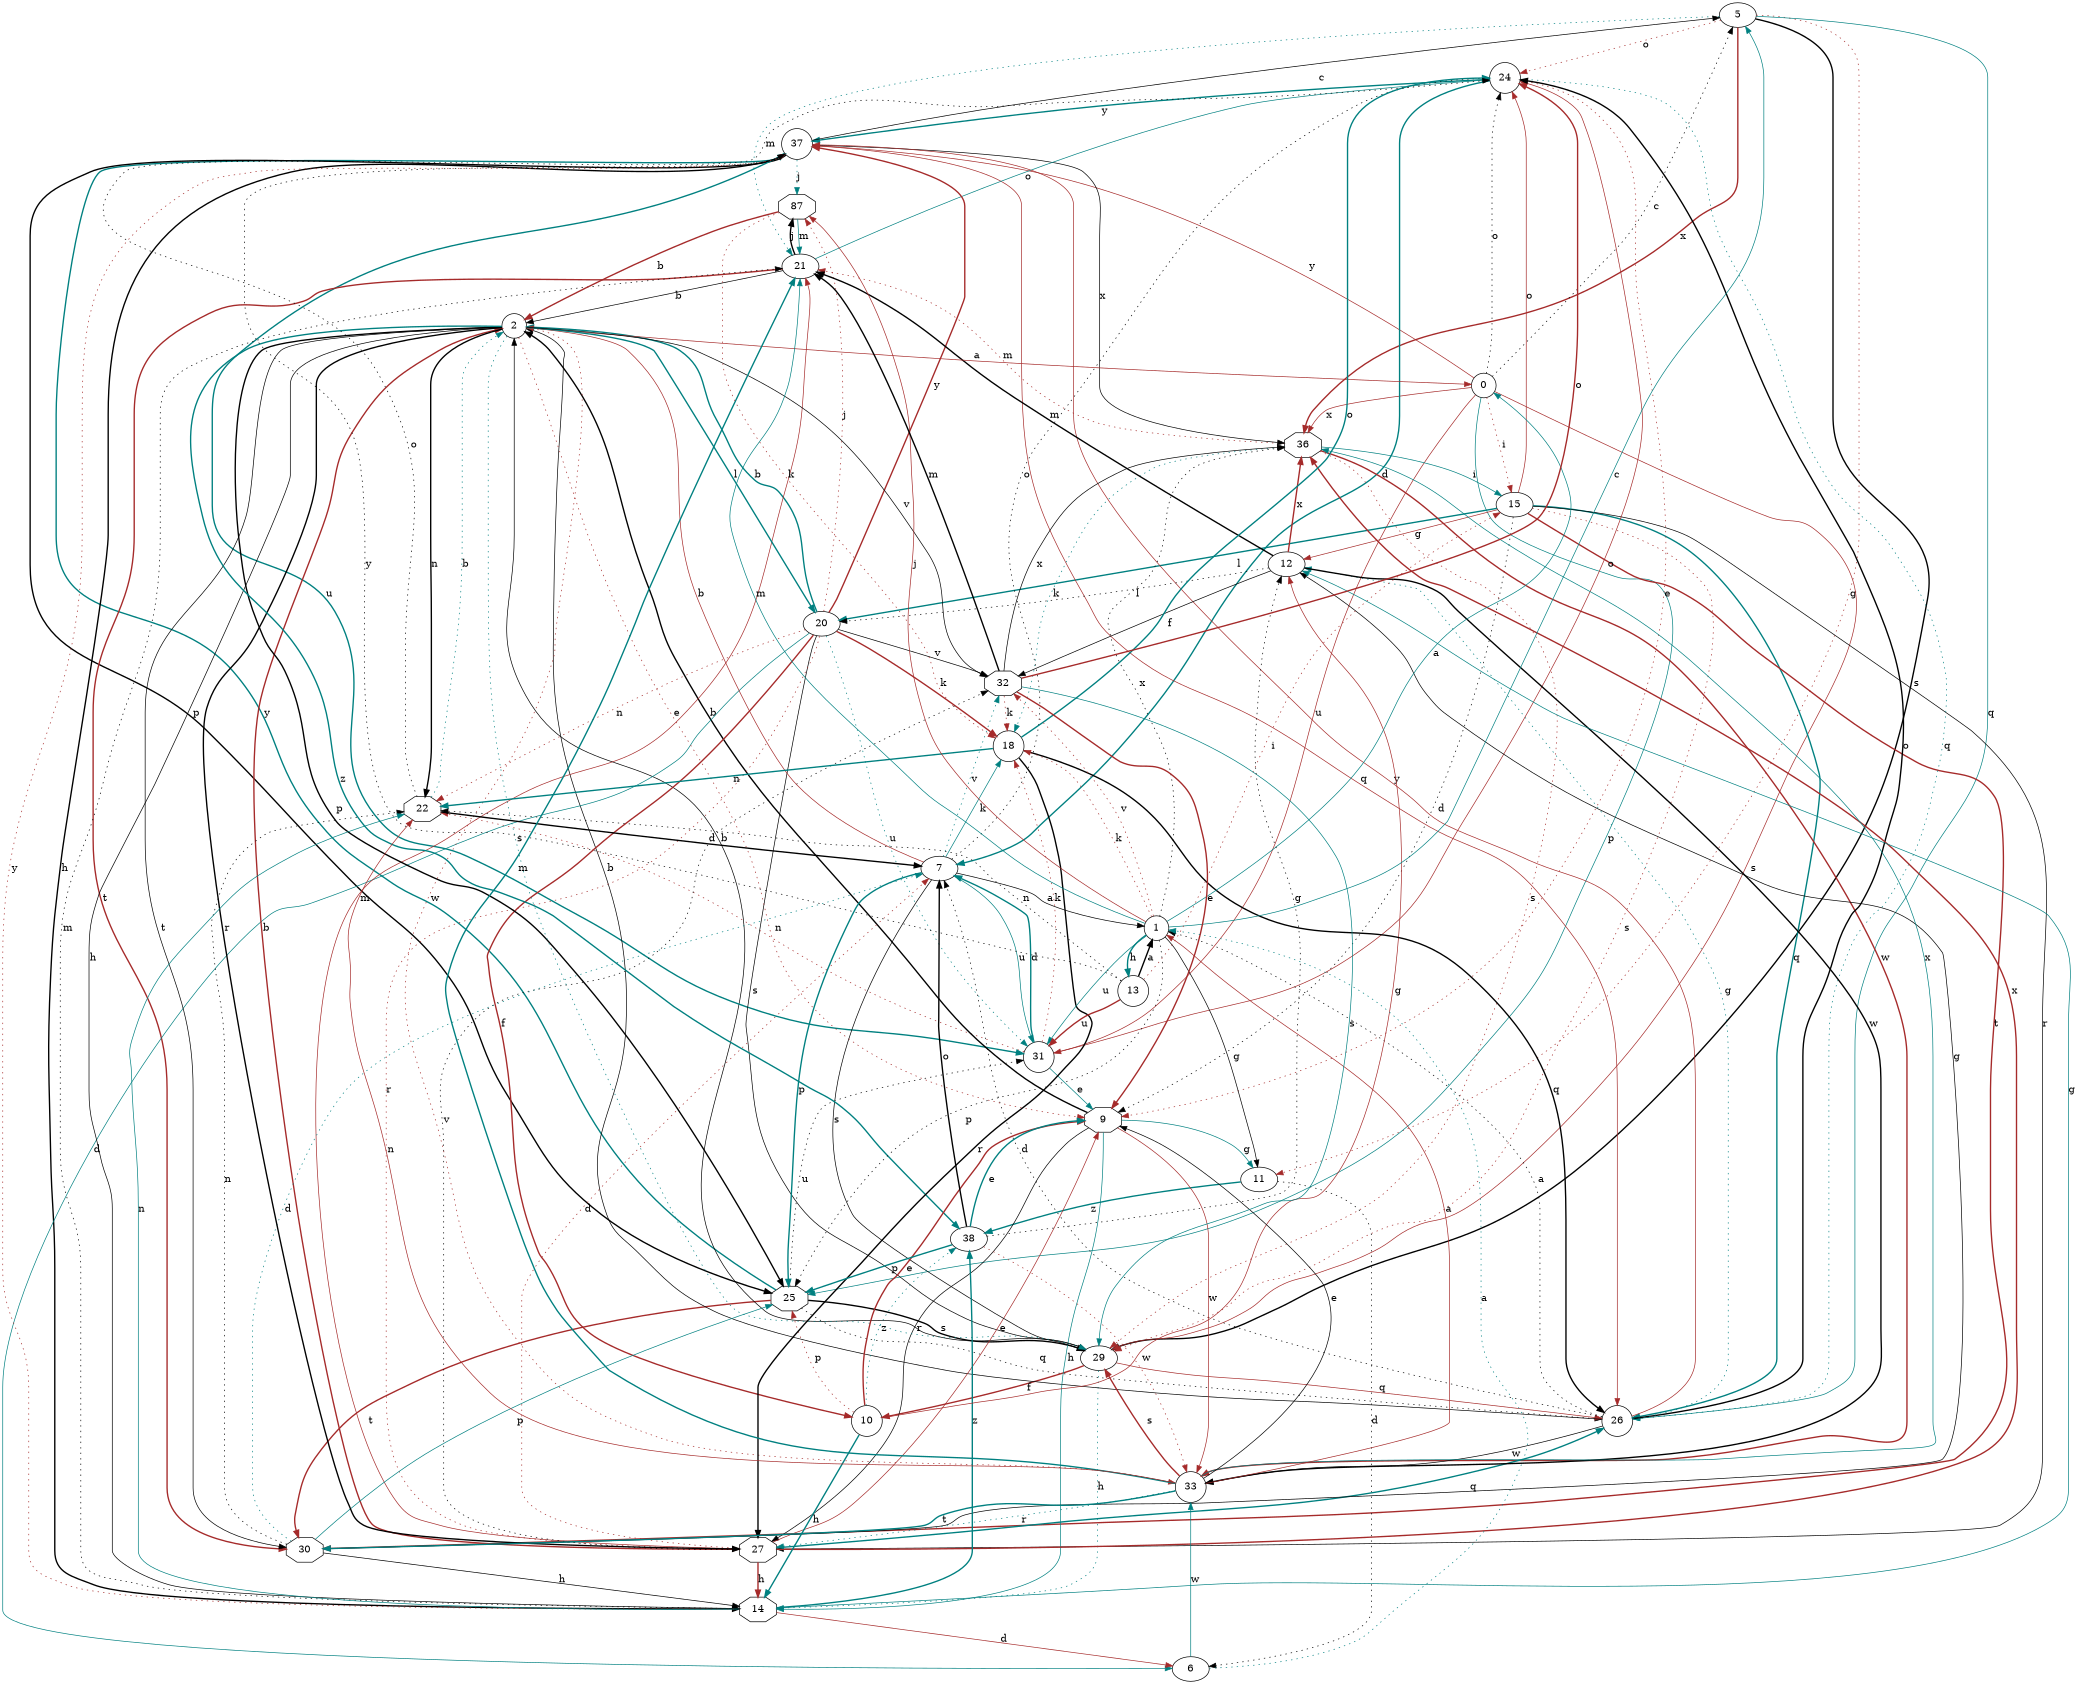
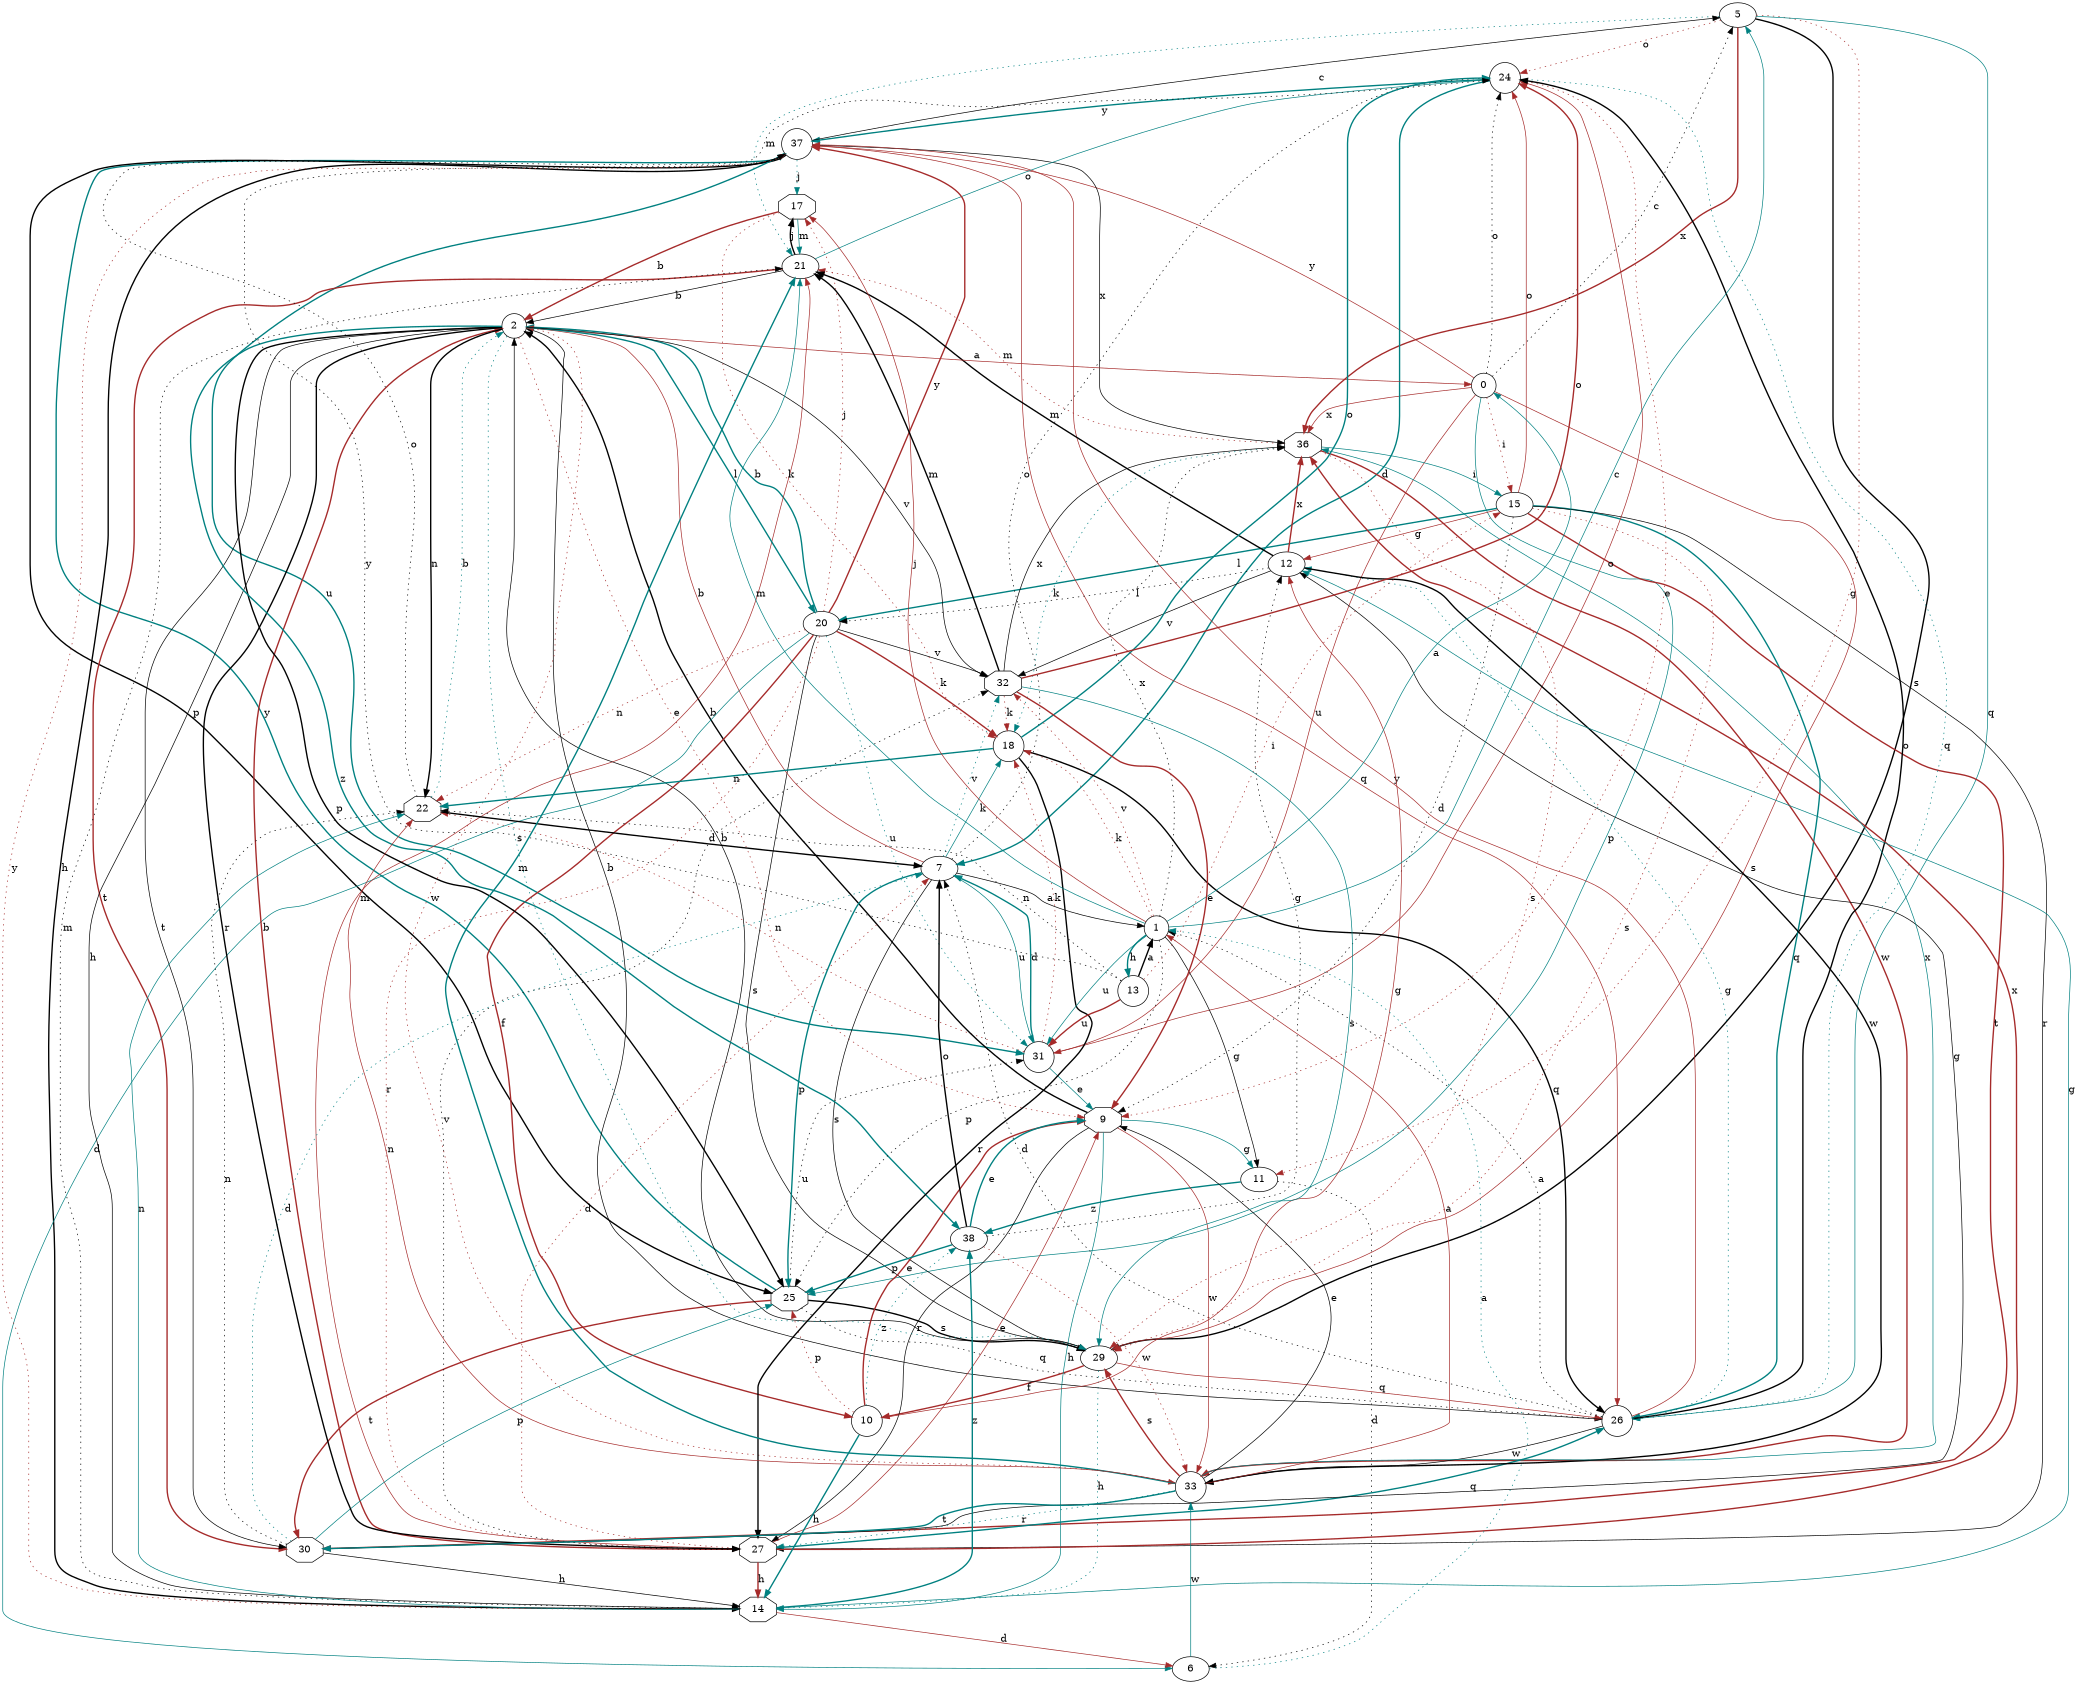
  strict digraph {
    node [shape=circle]
    edge [color=brown style=solid]
    5 [shape=ellipse]
    0
    15 [shape=ellipse]
    24
    25 [shape=octagon]
    29 [shape=ellipse]
    31
    36 [shape=octagon]
    37
    11 [shape=ellipse]
    21 [shape=ellipse]
    26
    9 [shape=octagon]
    20 [shape=ellipse]
    27 [shape=octagon]
    30 [shape=octagon]
    12 [shape=ellipse]
    7 [shape=ellipse]
    2
    14 [shape=octagon]
    10
    18
    22 [shape=octagon]
    33
-   17 [shape=octagon label=87]
+   17 [shape=octagon]
    1
    13
    32 [shape=octagon]
    38 [shape=ellipse]
    6 [shape=ellipse]
    5 -> 24 [label=o style=dotted]
    5 -> 29 [color=black label=s style=bold]
    5 -> 36 [label=x style=bold]
    5 -> 11 [label=g style=dotted]
    5 -> 21 [color=teal label=m style=dotted]
    5 -> 26 [color=teal label=q]
    0 -> 5 [color=black label=c style=dotted]
    0 -> 15 [label=i style=dotted]
    0 -> 24 [color=black label=o style=dotted]
    0 -> 25 [color=teal label=p]
    0 -> 29 [label=s]
    0 -> 31 [label=u]
    0 -> 36 [label=x]
    0 -> 37 [label=y]
    15 -> 24 [label=o]
    15 -> 29 [label=s style=dotted]
    15 -> 26 [color=teal label=q style=bold]
    15 -> 9 [color=black label=d style=dotted]
    15 -> 20 [color=teal label=l style=bold]
    15 -> 27 [color=black label=r]
    15 -> 30 [label=t style=bold]
    15 -> 12 [label=g]
    24 -> 37 [color=teal label=y style=bold]
    24 -> 26 [color=teal label=q style=dotted]
    24 -> 9 [label=e style=dotted]
    24 -> 7 [color=teal label=d style=bold]
    25 -> 29 [color=black label=s style=bold]
    25 -> 31 [color=black label=u style=dotted]
    25 -> 37 [color=teal label=y style=bold]
    25 -> 26 [color=black label=q style=dotted]
    25 -> 30 [label=t style=bold]
    29 -> 26 [label=q]
    29 -> 2 [color=black label=b]
    29 -> 14 [color=teal label=h style=dotted]
    29 -> 10 [label=f style=bold]
    31 -> 24 [label=o]
    31 -> 9 [color=teal label=e]
    31 -> 7 [color=teal label=d style=bold]
    31 -> 18 [label=k style=dotted]
    31 -> 22 [label=n style=dotted]
    36 -> 15 [color=teal label=i]
    36 -> 29 [label=s style=dotted]
    36 -> 21 [label=m style=dotted]
    36 -> 18 [color=teal label=k style=dotted]
    36 -> 33 [label=w style=bold]
    37 -> 5 [color=black label=c]
    37 -> 25 [color=black label=p style=bold]
    37 -> 31 [color=teal label=u style=bold]
    37 -> 36 [color=black label=x]
    37 -> 26 [label=q]
    37 -> 14 [color=black label=h style=bold]
    37 -> 17 [color=teal label=j style=dotted]
    11 -> 38 [color=teal label=z style=bold]
    11 -> 6 [color=black label=d style=dotted]
    21 -> 24 [color=teal label=o]
    21 -> 30 [label=t style=bold]
    21 -> 2 [color=black label=b]
    21 -> 17 [color=black label=j style=bold]
    26 -> 24 [color=black label=o style=bold]
    26 -> 37 [label=y]
    26 -> 12 [color=teal label=g style=dotted]
    26 -> 7 [color=black label=d style=dotted]
    26 -> 2 [color=black label=b]
    26 -> 33 [color=black label=w]
    26 -> 1 [color=black label=a style=dotted]
    9 -> 11 [color=teal label=g]
    9 -> 27 [color=black label=r]
    9 -> 2 [color=black label=b style=bold]
    9 -> 14 [color=teal label=h]
    9 -> 33 [label=w]
    20 -> 29 [color=black label=s]
    20 -> 31 [color=teal label=u style=dotted]
    20 -> 37 [label=y style=bold]
    20 -> 27 [label=r style=dotted]
    20 -> 2 [color=teal label=b style=bold]
    20 -> 10 [label=f style=bold]
    20 -> 18 [label=k style=bold]
    20 -> 22 [label=n style=dotted]
    20 -> 17 [label=j style=dotted]
    20 -> 32 [color=black label=v]
    20 -> 6 [color=teal label=d]
    27 -> 36 [label=x style=bold]
    27 -> 21 [label=m]
    27 -> 26 [color=teal label=q style=bold]
    27 -> 9 [label=e]
    27 -> 7 [label=d style=dotted]
    27 -> 2 [label=b style=bold]
    27 -> 14 [label=h style=bold]
    27 -> 32 [color=black label=v style=dotted]
    30 -> 25 [color=teal label=p]
    30 -> 12 [color=black label=g]
    30 -> 7 [color=teal label=d style=dotted]
    30 -> 14 [color=black label=h]
    30 -> 22 [color=black label=n style=dotted]
    12 -> 36 [label=x style=bold]
    12 -> 21 [color=black label=m style=bold]
    12 -> 20 [color=black label=l style=dotted]
    12 -> 33 [color=black label=w style=bold]
-   12 -> 32 [color=black label=f]
+   12 -> 32 [color=black label=v]
    7 -> 24 [color=black label=o style=dotted]
    7 -> 25 [color=teal label=p style=bold]
    7 -> 29 [color=black label=s]
    7 -> 31 [color=teal label=u]
    7 -> 2 [label=b]
    7 -> 18 [color=teal label=k]
    7 -> 1 [color=black label=a]
    7 -> 32 [color=teal label=v style=dotted]
    2 -> 0 [label=a]
    2 -> 25 [color=black label=p style=bold]
    2 -> 29 [color=teal label=s style=dotted]
    2 -> 9 [label=e style=dotted]
    2 -> 20 [color=teal label=l style=bold]
    2 -> 27 [color=black label=r style=bold]
    2 -> 30 [color=black label=t]
    2 -> 14 [color=black label=h]
    2 -> 22 [color=black label=n style=bold]
    2 -> 33 [label=w style=dotted]
    2 -> 32 [color=black label=v]
    2 -> 38 [color=teal label=z style=bold]
    14 -> 37 [label=y style=dotted]
    14 -> 21 [color=black label=m style=dotted]
    14 -> 12 [color=teal label=g]
    14 -> 22 [color=teal label=n]
    14 -> 38 [color=teal label=z style=bold]
    14 -> 6 [label=d]
    10 -> 25 [label=p style=dotted]
    10 -> 9 [label=e style=bold]
    10 -> 12 [label=g]
    10 -> 14 [color=teal label=h style=bold]
    10 -> 38 [color=teal label=z style=dotted]
    18 -> 24 [color=teal label=o style=bold]
    18 -> 26 [color=black label=q style=bold]
    18 -> 27 [color=black label=r style=bold]
    18 -> 22 [color=teal label=n style=bold]
    22 -> 24 [color=black label=o style=dotted]
    22 -> 7 [color=black label=d style=bold]
    22 -> 2 [color=teal label=b style=dotted]
    33 -> 29 [label=s style=bold]
    33 -> 36 [color=teal label=x]
    33 -> 21 [color=teal label=m style=bold]
    33 -> 9 [color=black label=e]
    33 -> 27 [color=teal label=r style=dotted]
    33 -> 30 [color=teal label=t style=bold]
    33 -> 22 [label=n]
    33 -> 1 [label=a]
    17 -> 21 [color=teal label=m]
    17 -> 2 [label=b style=bold]
    17 -> 18 [label=k style=dotted]
    1 -> 5 [color=teal label=c]
    1 -> 0 [color=teal label=a]
    1 -> 25 [color=black label=p style=dotted]
    1 -> 31 [color=teal label=u]
    1 -> 36 [color=black label=x style=dotted]
    1 -> 11 [color=black label=g]
    1 -> 21 [color=teal label=m]
    1 -> 18 [label=k style=dotted]
    1 -> 17 [label=j]
    1 -> 13 [color=teal label=h style=bold]
    1 -> 32 [label=v style=dotted]
    13 -> 15 [label=i style=dotted]
    13 -> 31 [label=u style=bold]
    13 -> 37 [color=black label=y style=dotted]
    13 -> 22 [color=black label=n style=dotted]
    13 -> 1 [color=black label=a style=bold]
    32 -> 24 [label=o style=bold]
    32 -> 29 [color=teal label=s]
    32 -> 36 [color=black label=x]
    32 -> 21 [color=black label=m style=bold]
    32 -> 9 [label=e style=bold]
    32 -> 18 [label=k style=dotted]
    38 -> 25 [color=teal label=p style=bold]
    38 -> 9 [color=teal label=e style=bold]
    38 -> 12 [color=black label=g style=dotted]
    38 -> 7 [color=black label=o style=bold]
    38 -> 33 [label=w style=dotted]
    6 -> 33 [color=teal label=w]
    6 -> 1 [color=teal label=a style=dotted]
  }
